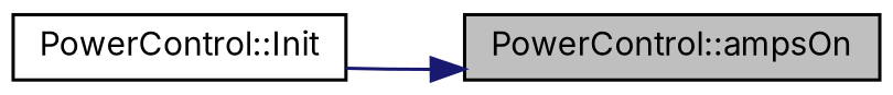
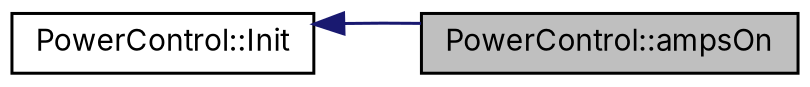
  digraph {
    rankdir=RL
    fontname=Inter
    node [color=black fontname=Inter fontsize=10 shape=record style=filled]
    n1 [fillcolor=grey75 fontcolor=black height=0.2 label="PowerControl::ampsOn" width=0.4]
    n2 [fillcolor=white height=0.2 label="PowerControl::Init" width=0.4]
-   n1 -> n2 [color=midnightblue dir=back fontname=Inter fontsize=10 labelfontname=Helvetica labelfontsize=10 style=solid]
+   n2 -> n1 [color=midnightblue dir=back fontname=Inter fontsize=10 labelfontname=Helvetica labelfontsize=10 style=solid]
  }
